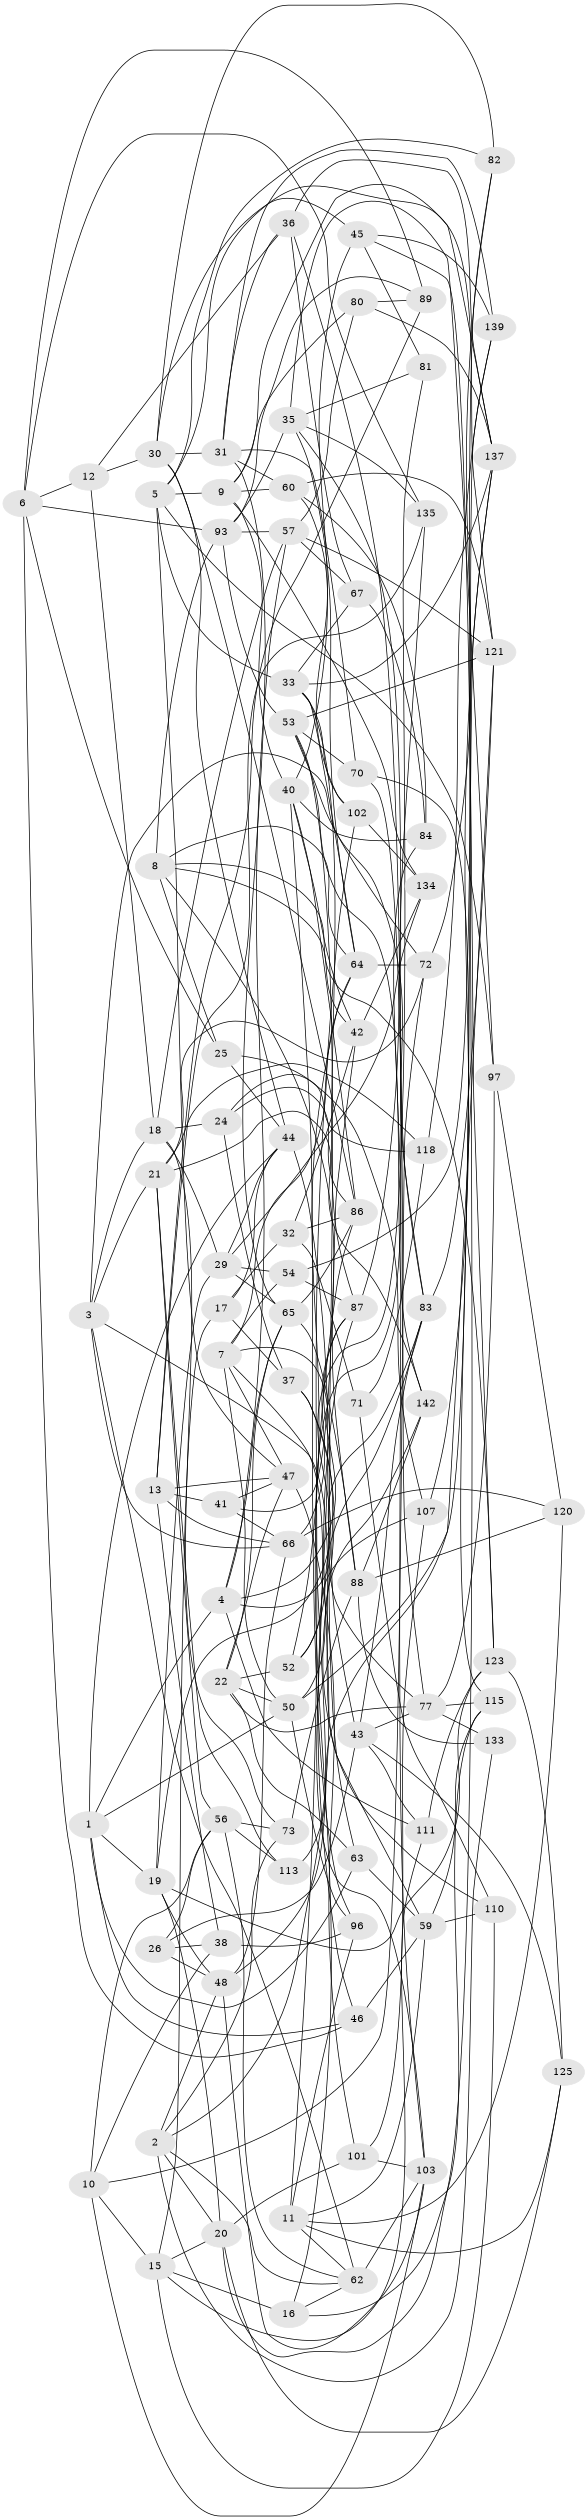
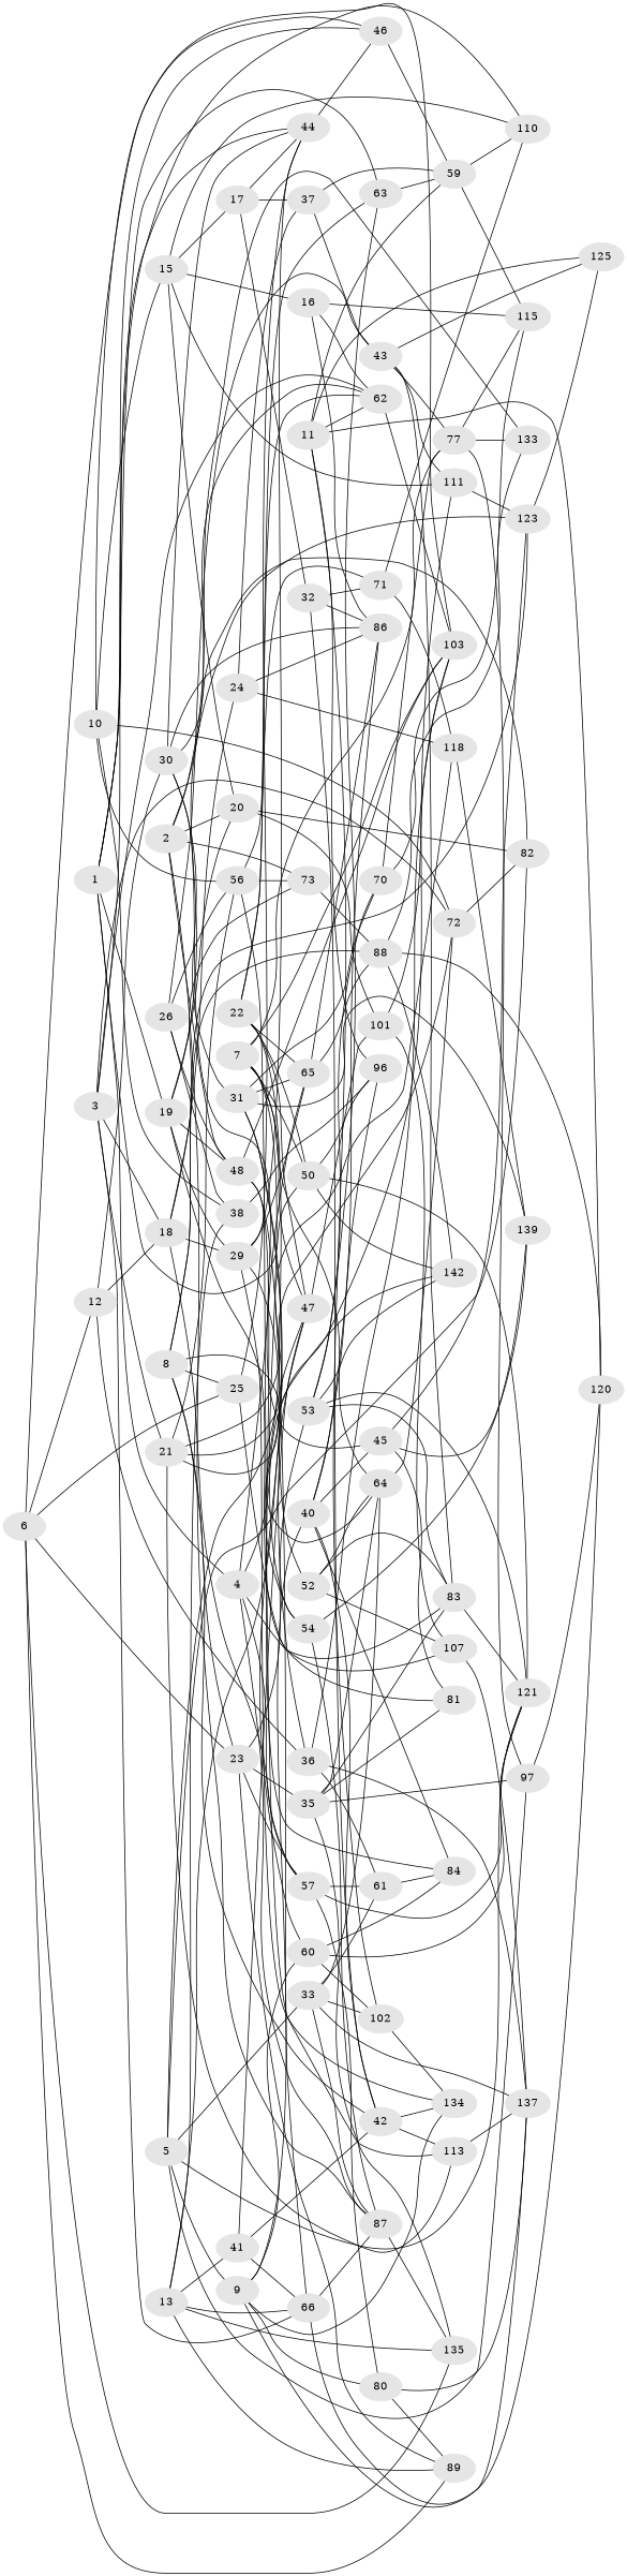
  graph {
    rankdir=LR
    node [color=gray90 style=filled]
    1 [super="+129"]
    4 [super="+127"]
    19 [super="+28"]
    44 [super="+105"]
    46
    50 [super="+94"]
    63
    87 [super="+136"]
    57 [super="+119"]
    65 [super="+93"]
    83 [super="+131"]
    111
    20 [super="+90"]
    48 [super="+117"]
    123 [super="+132"]
    29 [super="+114"]
    81
    n18 [label=59 super="+78"]
    121 [super="+140"]
    96
    142
    2 [super="+14"]
    62 [super="+116"]
    73
    133
    82
    125
    101
    66 [super="+141"]
    103 [super="+122"]
    84
    88 [super="+109"]
    135
    3 [super="+39"]
    18 [super="+130"]
    21 [super="+138"]
    72 [super="+75"]
    110
    24
    56 [super="+67"]
    113
    118
    120
    80
-   61 [label=67]
+   61
    86 [super="+104"]
    5 [super="+76"]
    9 [super="+58"]
    33 [super="+95"]
    47 [super="+49"]
    97
    40 [super="+98"]
    60 [super="+68"]
    134
    137 [super="+144"]
    64 [super="+92"]
    102
    6 [super="+99"]
    12
-   23 [super="+91" label=93]
+   23 [super="+91"]
    25
    89
    30 [super="+143"]
    36 [super="+126"]
    35 [super="+128"]
    53 [super="+79"]
    107
    7 [super="+27"]
    54
    77 [super="+100"]
    139
    115
    8 [super="+108"]
    42 [super="+106"]
    45 [super="+112"]
    10 [super="+34"]
    15 [super="+124"]
    38
    16
    17
    11 [super="+85"]
    31 [super="+59"]
    13 [super="+51"]
    41
    32
    37
    71
    43 [super="+55"]
    22 [super="+74"]
    52
    70
    26
    1 -- 4
    1 -- 19
    1 -- 44
    1 -- 46
    1 -- 50
    1 -- 63
    4 -- 87
    4 -- 57
    4 -- 65
    4 -- 83
    4 -- 111
    19 -- 20
    19 -- 48
    19 -- 123
    19 -- 29
    19 -- 81
    44 -- 46
    46 -- n18
    50 -- 121
    50 -- 96
    50 -- 142
    63 -- n18
    87 -- 135
    57 -- 121
    57 -- 80
    57 -- 61
    65 -- 88
    65 -- 86
    83 -- 121
    111 -- 123
    20 -- 82
-   20 -- 125
    20 -- 101
    48 -- 66
    48 -- 103
    48 -- 84
    123 -- 125
    29 -- 44
    29 -- 65
    29 -- 134
    29 -- 54
    n18 -- 110
    n18 -- 115
    2 -- 87
    2 -- 20
    2 -- 48
    2 -- 62
    2 -- 73
    2 -- 133
    62 -- 103
    73 -- 88
    101 -- 103
    101 -- 107
    66 -- 87
    66 -- 120
    88 -- 142
    88 -- 133
    88 -- 120
    3 -- 62
    3 -- 66
    3 -- 18
    3 -- 21
    3 -- 72
    3 -- 110
    18 -- 57
    18 -- 29
    18 -- 73
    18 -- 24
    21 -- 142
    21 -- 72
    21 -- 56
    21 -- 113
    21 -- 118
    72 -- 82
    24 -- 118
    24 -- 86
    24 -- 37
    56 -- 62
    56 -- 73
    56 -- 113
    113 -- 137
    118 -- 139
    80 -- 137
    80 -- 89
    61 -- 84
    5 -- 121
    5 -- 82
    5 -- 9
    5 -- 33
    5 -- 47
    5 -- 97
    9 -- 80
    9 -- 40
    9 -- 60
    9 -- 134
    9 -- 137
    33 -- 87
    33 -- 61
    33 -- 137
    33 -- 64
    33 -- 102
    47 -- 101
    97 -- 120
    40 -- 96
    40 -- 84
    40 -- 86
    40 -- 42
    40 -- 45
    60 -- 121
    60 -- 84
    60 -- 102
    64 -- 72
    102 -- 134
    6 -- 46
    6 -- 135
    6 -- 12
    6 -- 23
    6 -- 25
    6 -- 89
    12 -- 18
    12 -- 30
    12 -- 36
    23 -- 57
    23 -- 89
    23 -- 35
    23 -- 53
    25 -- 44
    25 -- 107
    30 -- 44
    30 -- 82
    30 -- 86
    30 -- 45
    30 -- 31
    36 -- 103
    36 -- 61
    36 -- 137
    35 -- 83
    35 -- 81
    35 -- 135
    35 -- 97
    35 -- 64
    53 -- 63
    53 -- 83
    53 -- 121
    53 -- 142
    53 -- 70
    107 -- 137
    7 -- 50
    7 -- 103
    7 -- 47
    7 -- 64
    7 -- 54
    7 -- 77
    54 -- 87
    54 -- 139
    77 -- 133
    77 -- 97
    77 -- 115
    8 -- 123
    8 -- 88
    8 -- 64
    8 -- 23
    8 -- 25
    8 -- 42
+   42 -- 113
    42 -- 134
    45 -- 123
    45 -- 81
    45 -- 139
    10 -- 103
    10 -- 72 [weight=2]
    10 -- 56
    10 -- 15
    10 -- 38
    15 -- 111
    15 -- 20
    15 -- 110
    15 -- 16
    15 -- 17
    38 -- 96
    16 -- 62
    16 -- 86
    16 -- 115
    17 -- 44
    17 -- 32
    17 -- 37
    11 -- n18
    11 -- 96
    11 -- 62
    11 -- 125
    11 -- 120
    11 -- 102
    31 -- 65
    31 -- 60
    31 -- 36
    31 -- 139
    31 -- 70
    13 -- 66
    13 -- 135
    13 -- 47
    13 -- 89
    13 -- 38
    13 -- 41
    41 -- 66
    41 -- 47
    41 -- 42
    32 -- 86
    32 -- 42
    32 -- 71
    37 -- n18
    37 -- 43
    71 -- 110
    71 -- 118
    43 -- 83
    43 -- 111
    43 -- 125
    43 -- 77
    22 -- 50
    22 -- 63
    22 -- 65
    22 -- 47
-   22 -- 77
+   22 -- 71
    22 -- 52
    52 -- 83
    52 -- 64
    52 -- 107
    70 -- 77
    70 -- 115
    26 -- 48
    26 -- 56
    26 -- 38
    26 -- 43
  }
